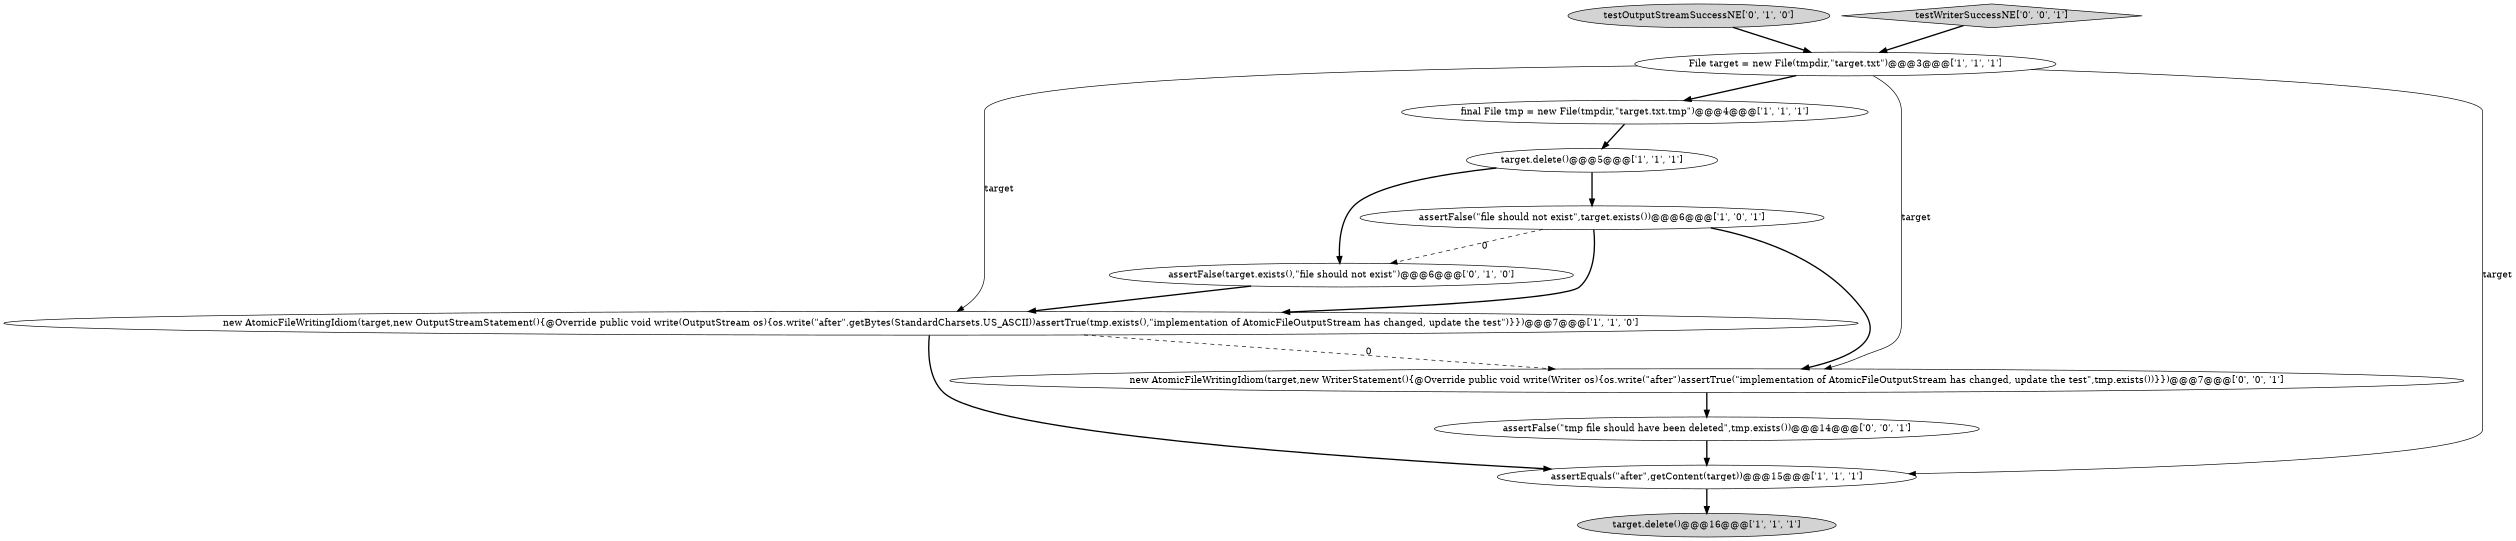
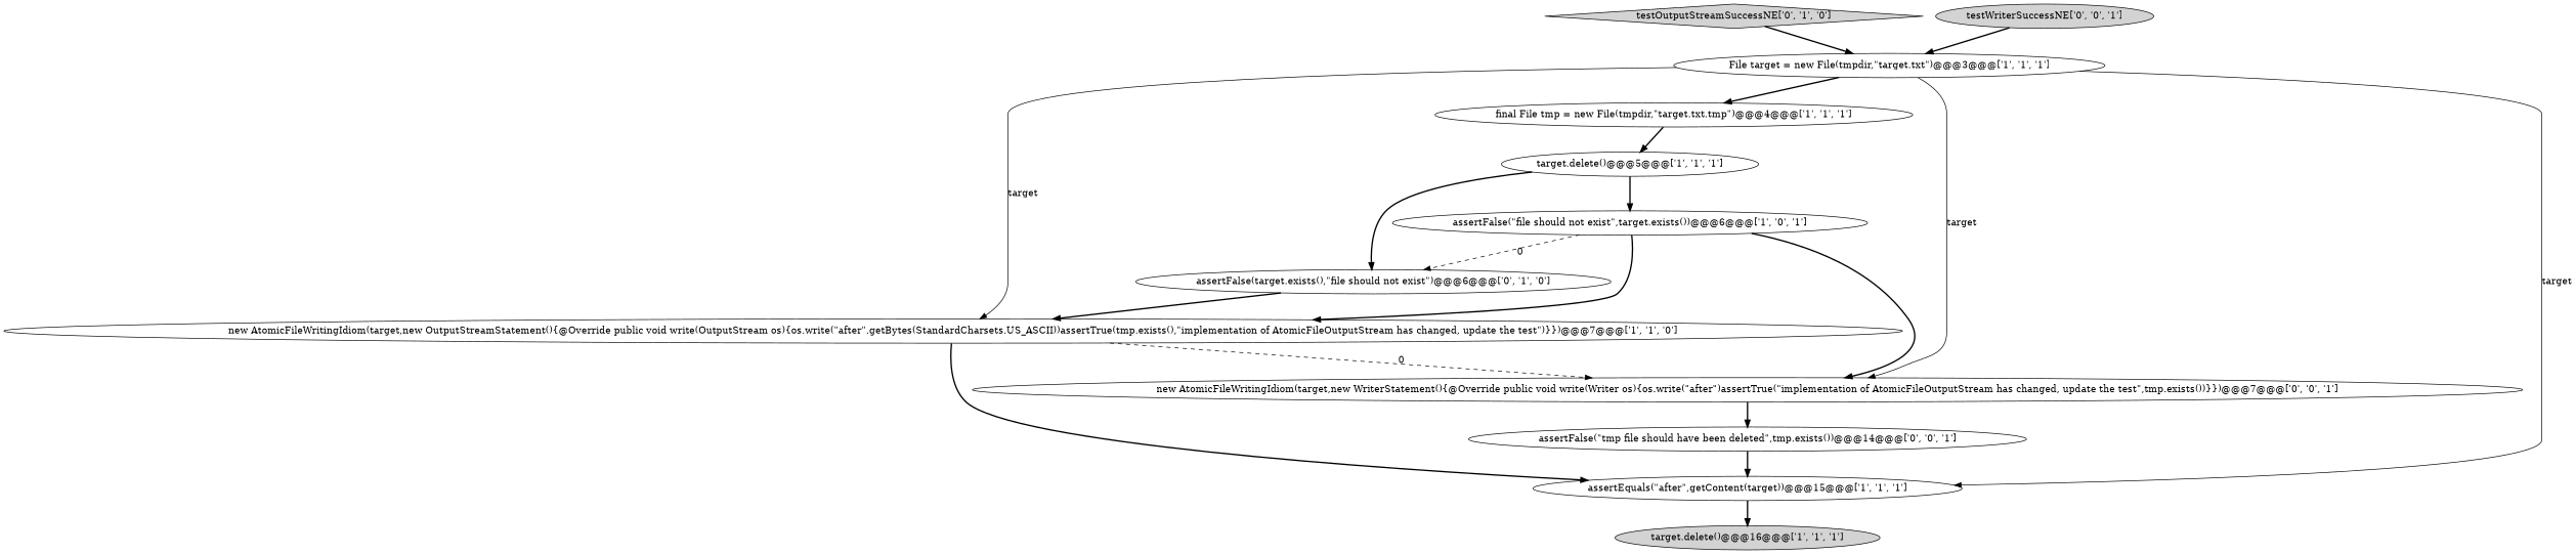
  digraph {
    node [fillcolor=white shape=ellipse style=filled]
    edge [style=bold]
    n1 [label="new AtomicFileWritingIdiom(target,new OutputStreamStatement(){@Override public void write(OutputStream os){os.write(\"after\".getBytes(StandardCharsets.US_ASCII))assertTrue(tmp.exists(),\"implementation of AtomicFileOutputStream has changed, update the test\")}})@@@7@@@['1', '1', '0']"]
    n2 [label="assertEquals(\"after\",getContent(target))@@@15@@@['1', '1', '1']"]
    n3 [label="new AtomicFileWritingIdiom(target,new WriterStatement(){@Override public void write(Writer os){os.write(\"after\")assertTrue(\"implementation of AtomicFileOutputStream has changed, update the test\",tmp.exists())}})@@@7@@@['0', '0', '1']"]
    n4 [fillcolor=lightgray label="target.delete()@@@16@@@['1', '1', '1']"]
    n5 [label="assertFalse(\"tmp file should have been deleted\",tmp.exists())@@@14@@@['0', '0', '1']"]
    n6 [label="File target = new File(tmpdir,\"target.txt\")@@@3@@@['1', '1', '1']"]
    n7 [label="final File tmp = new File(tmpdir,\"target.txt.tmp\")@@@4@@@['1', '1', '1']"]
    n8 [label="assertFalse(\"file should not exist\",target.exists())@@@6@@@['1', '0', '1']"]
    n9 [label="assertFalse(target.exists(),\"file should not exist\")@@@6@@@['0', '1', '0']"]
-   n10 [fillcolor=lightgray label="testOutputStreamSuccessNE['0', '1', '0']"]
+   n10 [fillcolor=lightgray label="testOutputStreamSuccessNE['0', '1', '0']" shape=diamond]
    n11 [label="target.delete()@@@5@@@['1', '1', '1']"]
-   n12 [fillcolor=lightgray label="testWriterSuccessNE['0', '0', '1']" shape=diamond]
+   n12 [fillcolor=lightgray label="testWriterSuccessNE['0', '0', '1']"]
    n1 -> n2
    n1 -> n3 [label=0 style=dashed]
    n2 -> n4
    n3 -> n5
    n5 -> n2
    n6 -> n1 [label=target style=solid]
    n6 -> n2 [label=target style=solid]
    n6 -> n3 [label=target style=solid]
    n6 -> n7
    n7 -> n11
    n8 -> n1
    n8 -> n3
    n8 -> n9 [label=0 style=dashed]
    n9 -> n1
    n10 -> n6
    n11 -> n8
    n11 -> n9
    n12 -> n6
  }
